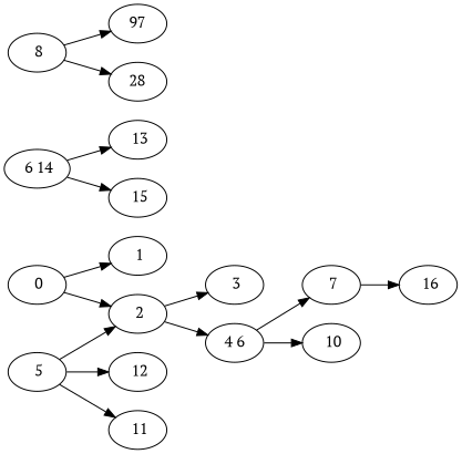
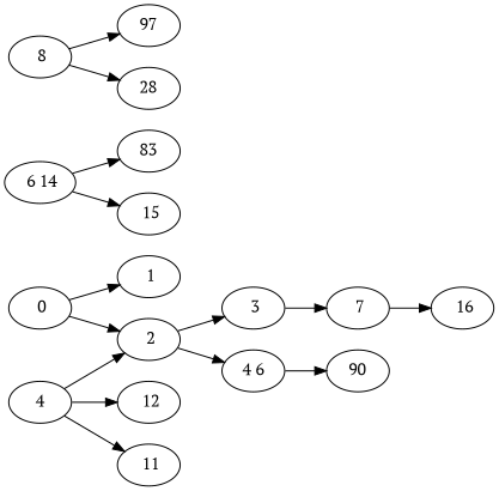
  digraph {
    fontname="PT Serif"
    rankdir=LR
    node [fontname="PT Serif"]
    edge [fontname="PT Serif"]
    " 0"
    " 1"
    " 2"
    " 3"
    n5 [label="4 6"]
    " 7"
-   " 5"
+   " 5" [label=4]
    " 12"
    " 11"
-   " 10"
+   " 10" [label=90]
    " 6 14"
-   " 13"
+   " 13" [label=83]
    " 15"
    " 16"
    n15 [label=97]
    " 8"
    n17 [label=28]
    " 0" -> " 1"
    " 0" -> " 2"
    " 2" -> " 3"
    " 2" -> n5
-   n5 -> " 7"
+   " 3" -> " 7"
    n5 -> " 10"
    " 7" -> " 16"
    " 5" -> " 2"
    " 5" -> " 12"
    " 5" -> " 11"
    " 6 14" -> " 13"
    " 6 14" -> " 15"
    " 8" -> n15
    " 8" -> n17
  }
